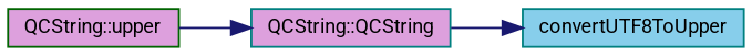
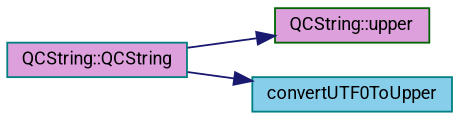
  digraph {
    fontname=Roboto
    rankdir=LR
    node [color=teal fillcolor=plum fontname=Roboto fontsize=10 shape=record style=filled]
    edge [color=midnightblue fontname=Roboto fontsize=10 labelfontname=Helvetica labelfontsize=10 style=solid]
    n1 [color=darkgreen fontcolor=black height=0.2 label="QCString::upper" width=0.4]
    n2 [height=0.2 label="QCString::QCString" width=0.4]
-   n3 [fillcolor=skyblue height=0.2 label=convertUTF8ToUpper width=0.4]
-   n1 -> n2
+   n3 [fillcolor=skyblue height=0.2 label=convertUTF0ToUpper width=0.4]
+   n2 -> n1
    n2 -> n3
  }
